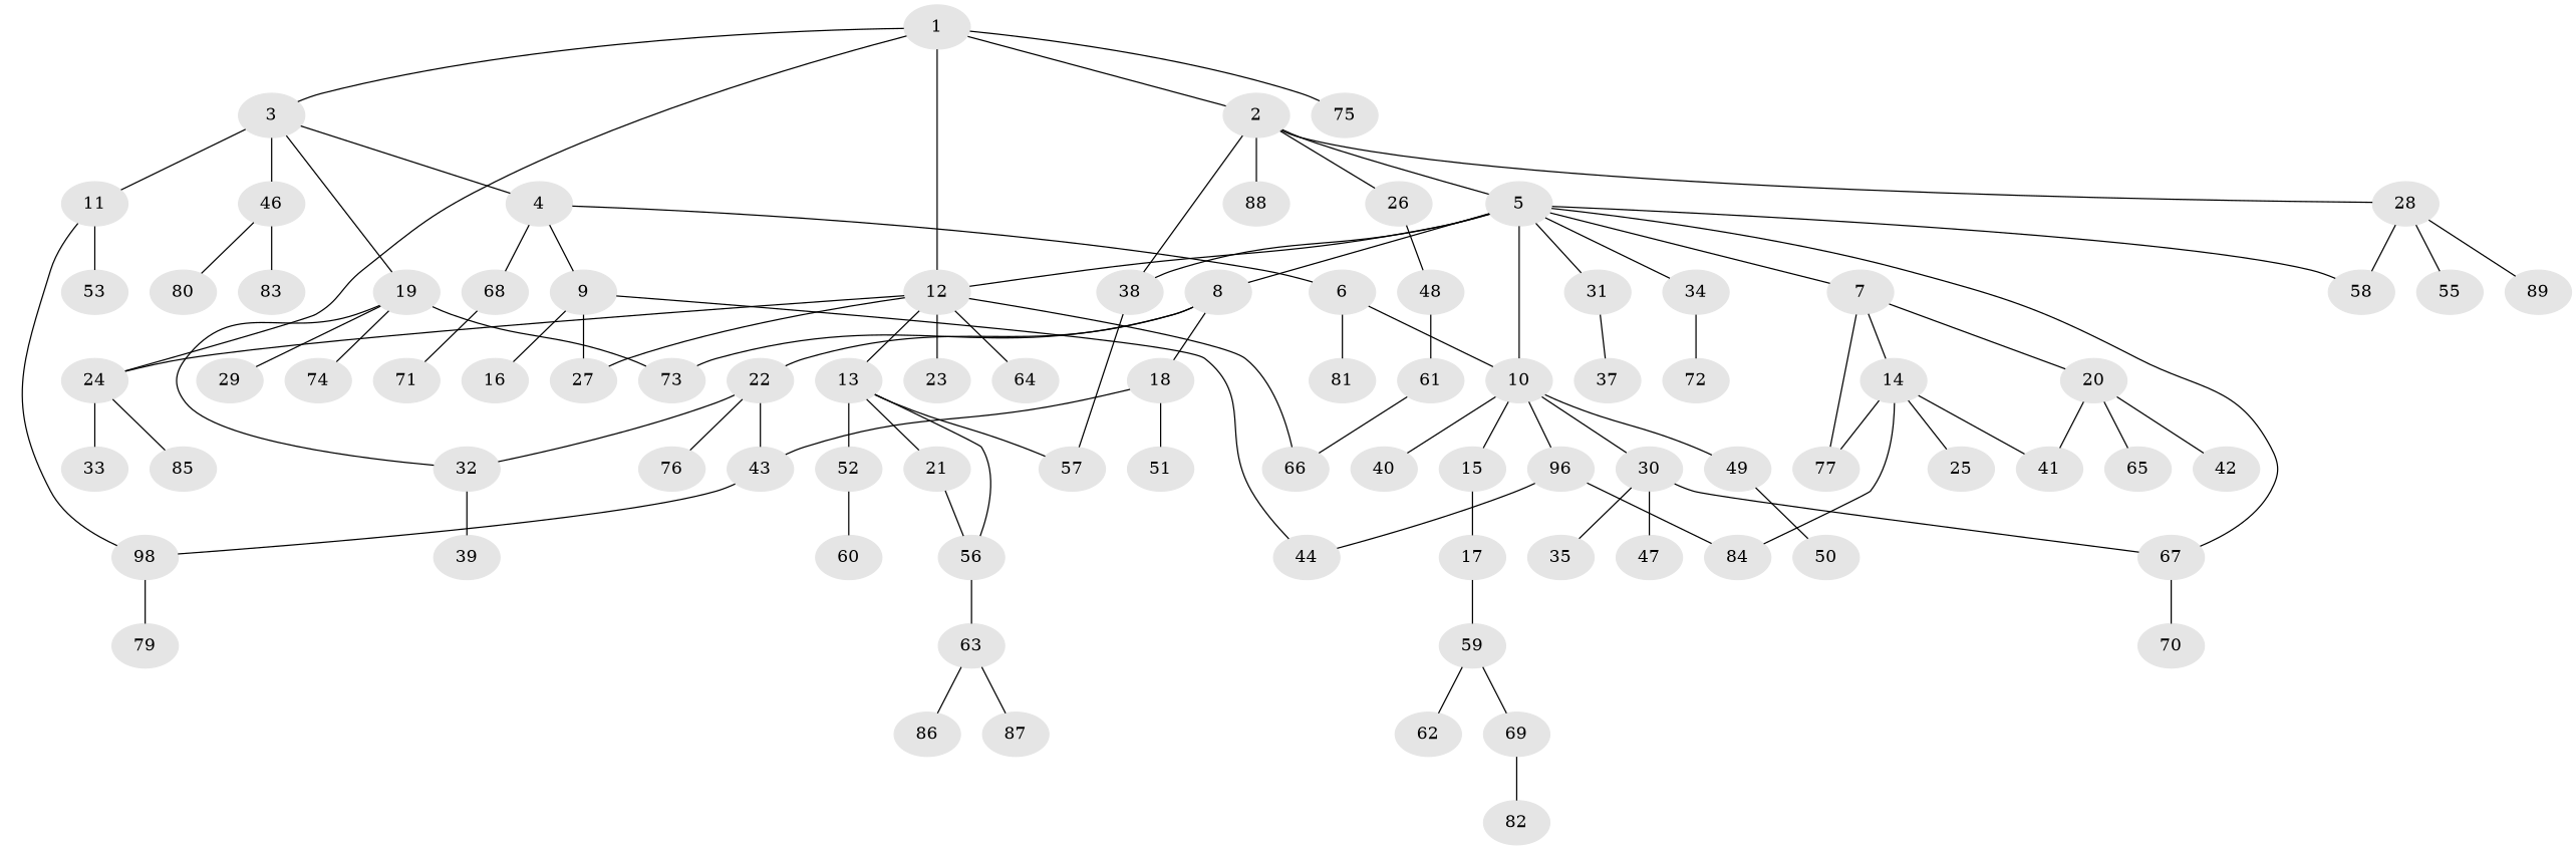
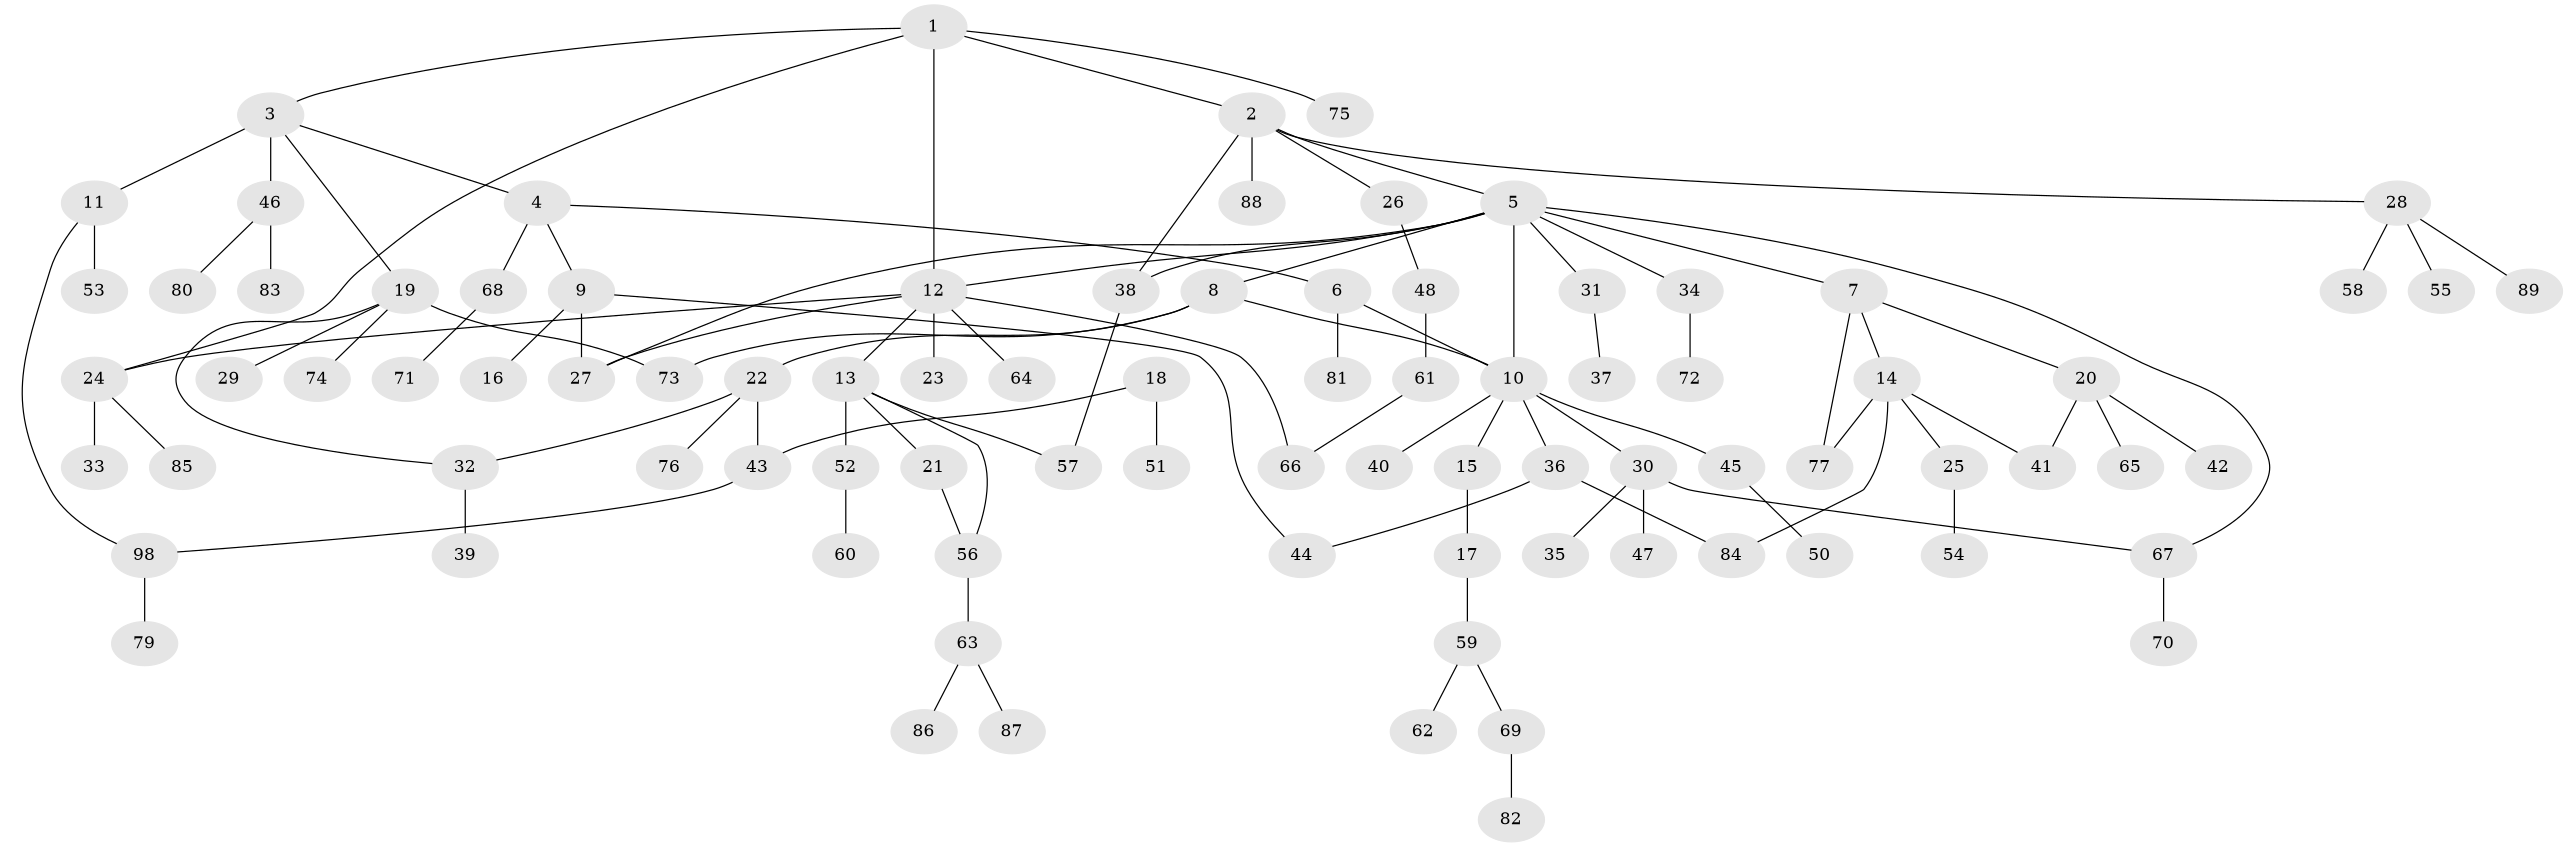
  graph {
    node [color=gray90 style=filled]
    1
    2
    3
    12
    24
    75
    5
    26
    28
    38
    88
    4
    11
    19
    46
    27
    13
    23
    64
    66
    33
    85
    7
    8
    10
    31
    34
    67
    48
    55
    58
    89
    57
    6
    9
    68
    53
    n38 [label=98]
    73
    29
    32
    74
    80
    83
    81
    16
    44
    71
    14
    20
    77
    18
    22
    15
    30
-   36 [label=96]
+   36
    40
-   45 [label=49]
+   45
    37
    72
    70
    25
    41
    84
    42
    65
    43
    51
    76
    17
    35
    47
    50
    79
    21
    52
    56
    60
    63
+   54
    59
    62
    69
    39
    61
    86
    87
    82
    1 -- 2
    1 -- 3
    1 -- 12
    1 -- 24
    1 -- 75
    2 -- 5
    2 -- 26
    2 -- 28
    2 -- 38
    2 -- 88
    3 -- 4
    3 -- 11
    3 -- 19
    3 -- 46
    12 -- 24
    12 -- 27
    12 -- 13
    12 -- 23
    12 -- 64
    12 -- 66
    24 -- 33
    24 -- 85
    5 -- 12
    5 -- 38
-   5 -- 58
+   5 -- 27
    5 -- 7
    5 -- 8
    5 -- 10
    5 -- 31
    5 -- 34
    5 -- 67
    26 -- 48
    28 -- 55
    28 -- 58
    28 -- 89
    38 -- 57
    4 -- 6
    4 -- 9
    4 -- 68
    11 -- 53
    11 -- n38
    19 -- 73
    19 -- 29
    19 -- 32
    19 -- 74
    46 -- 80
    46 -- 83
    13 -- 57
    13 -- 21
    13 -- 52
    13 -- 56
    7 -- 14
    7 -- 20
    7 -- 77
    8 -- 73
-   8 -- 18
+   8 -- 10
    8 -- 22
    10 -- 15
    10 -- 30
    10 -- 36
    10 -- 40
    10 -- 45
    31 -- 37
    34 -- 72
    67 -- 70
    48 -- 61
    6 -- 10
    6 -- 81
    9 -- 27
    9 -- 16
    9 -- 44
    68 -- 71
    n38 -- 79
    32 -- 39
    14 -- 77
    14 -- 25
    14 -- 41
    14 -- 84
    20 -- 41
    20 -- 42
    20 -- 65
    18 -- 43
    18 -- 51
    22 -- 32
    22 -- 43
    22 -- 76
    15 -- 17
    30 -- 67
    30 -- 35
    30 -- 47
    36 -- 44
    36 -- 84
    45 -- 50
+   25 -- 54
    43 -- n38
    17 -- 59
    21 -- 56
    52 -- 60
    56 -- 63
    63 -- 86
    63 -- 87
    59 -- 62
    59 -- 69
    69 -- 82
    61 -- 66
  }
